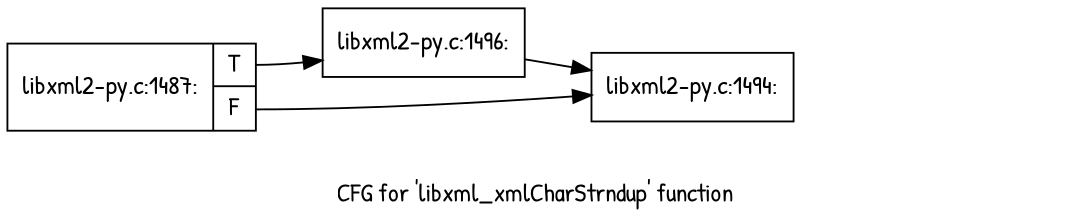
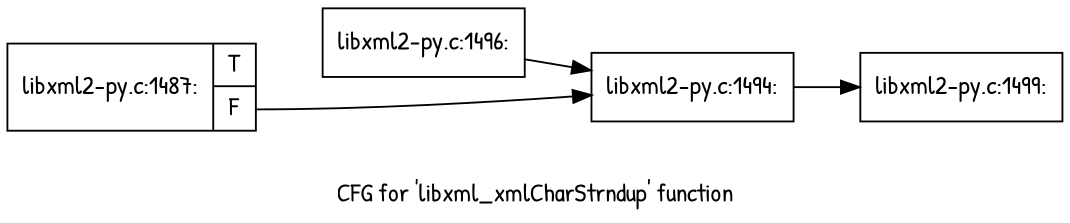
  digraph {
    fontname="Patrick Hand"
    label="CFG for 'libxml_xmlCharStrndup' function"
    rankdir=LR
    node [fontname="Patrick Hand" shape=record]
    edge [fontname="Patrick Hand"]
    n1 [label="{libxml2-py.c:1487:|{<s0>T|<s1>F}}"]
    n2 [label="{libxml2-py.c:1496:}"]
    n3 [label="{libxml2-py.c:1494:}"]
-   n1 -> n2 [tailport=s0]
+   n4 [label="{libxml2-py.c:1499:}"]
    n1 -> n3 [tailport=s1]
    n2 -> n3
+   n3 -> n4
  }
